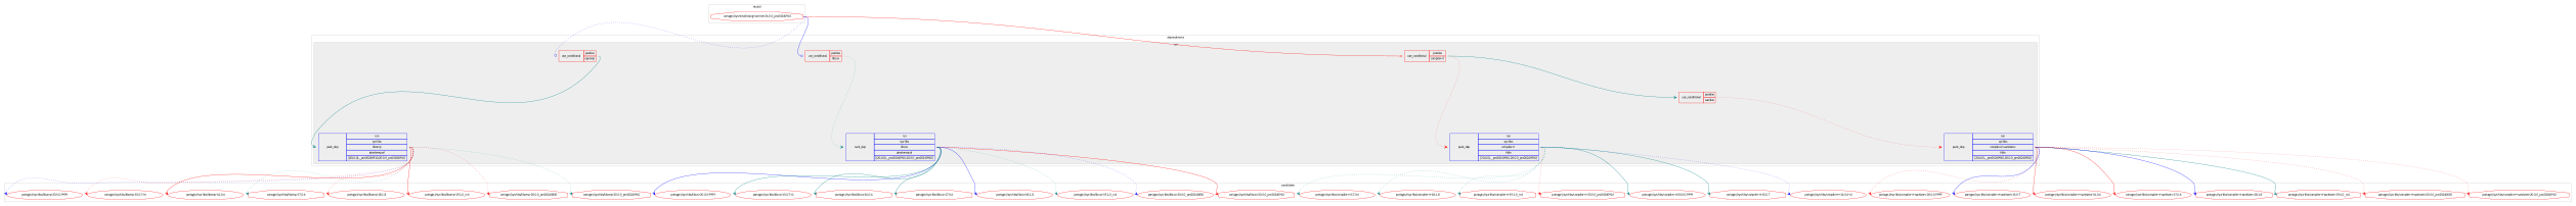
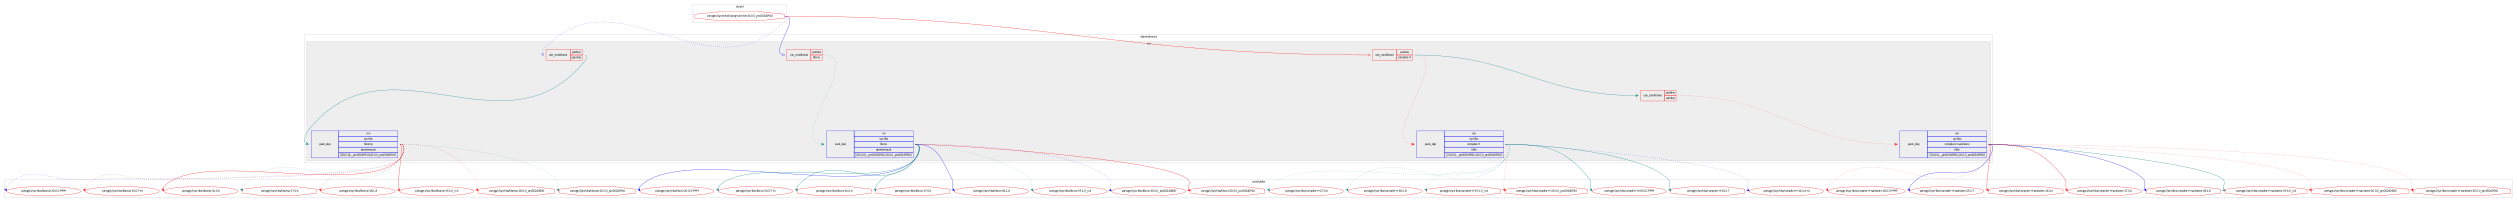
  digraph {
    compound=true
    concentrate=true
    fontname="IBM Plex Sans"
    fontsize=10
    newrank=true
    rankdir=TB
    ranksep=1.5
    node [color=red fontname="IBM Plex Sans" fontsize=10 shape=ellipse]
    edge [arrowhead=vee color=red fontname="IBM Plex Sans" headport=w style=dotted tailport=e weight=100]
    n1 [label="portage://sys-devel/clang-runtime-26.0.0_pre20240910" shape=octagon width=4]
    n2 [color=blue label=<<TABLE BORDER="0" CELLBORDER="1" CELLSPACING="0" CELLPADDING="4" WIDTH="220"><TR><TD ROWSPAN="6" CELLPADDING="30">pack_dep</TD></TR><TR><TD WIDTH="110">run</TD></TR><TR><TD>sys-libs</TD></TR><TR><TD>compiler-rt</TD></TR><TR><TD>tilde</TD></TR><TR><TD>[[20,0,0],,_pre20240910,20.0.0_pre20240910]</TD></TR></TABLE>> shape=none]
    n3 [color=blue label=<<TABLE BORDER="0" CELLBORDER="1" CELLSPACING="0" CELLPADDING="4" WIDTH="220"><TR><TD ROWSPAN="6" CELLPADDING="30">pack_dep</TD></TR><TR><TD WIDTH="110">run</TD></TR><TR><TD>sys-libs</TD></TR><TR><TD>compiler-rt-sanitizers</TD></TR><TR><TD>tilde</TD></TR><TR><TD>[[20,0,0],,_pre20240910,20.0.0_pre20240910]</TD></TR></TABLE>> shape=none]
    n4 [label=<<TABLE BORDER="0" CELLBORDER="1" CELLSPACING="0" CELLPADDING="4"><TR><TD ROWSPAN="3" CELLPADDING="10">use_conditional</TD></TR><TR><TD>positive</TD></TR><TR><TD>sanitize</TD></TR></TABLE>> shape=none]
    n5 [label=<<TABLE BORDER="0" CELLBORDER="1" CELLSPACING="0" CELLPADDING="4"><TR><TD ROWSPAN="3" CELLPADDING="10">use_conditional</TD></TR><TR><TD>positive</TD></TR><TR><TD>compiler-rt</TD></TR></TABLE>> shape=none]
    n6 [color=blue label=<<TABLE BORDER="0" CELLBORDER="1" CELLSPACING="0" CELLPADDING="4" WIDTH="220"><TR><TD ROWSPAN="6" CELLPADDING="30">pack_dep</TD></TR><TR><TD WIDTH="110">run</TD></TR><TR><TD>sys-libs</TD></TR><TR><TD>libcxx</TD></TR><TR><TD>greaterequal</TD></TR><TR><TD>[[20,0,0],,_pre20240910,20.0.0_pre20240910]</TD></TR></TABLE>> shape=none]
    n7 [label=<<TABLE BORDER="0" CELLBORDER="1" CELLSPACING="0" CELLPADDING="4"><TR><TD ROWSPAN="3" CELLPADDING="10">use_conditional</TD></TR><TR><TD>positive</TD></TR><TR><TD>libcxx</TD></TR></TABLE>> shape=none]
    n8 [color=blue label=<<TABLE BORDER="0" CELLBORDER="1" CELLSPACING="0" CELLPADDING="4" WIDTH="220"><TR><TD ROWSPAN="6" CELLPADDING="30">pack_dep</TD></TR><TR><TD WIDTH="110">run</TD></TR><TR><TD>sys-libs</TD></TR><TR><TD>libomp</TD></TR><TR><TD>greaterequal</TD></TR><TR><TD>[[20,0,0],,_pre20240910,20.0.0_pre20240910]</TD></TR></TABLE>> shape=none]
    n9 [label=<<TABLE BORDER="0" CELLBORDER="1" CELLSPACING="0" CELLPADDING="4"><TR><TD ROWSPAN="3" CELLPADDING="10">use_conditional</TD></TR><TR><TD>positive</TD></TR><TR><TD>openmp</TD></TR></TABLE>> shape=none]
    n10 [label="portage://sys-libs/compiler-rt-20.0.0.9999" width=4]
    n11 [label="portage://sys-libs/compiler-rt-20.0.0_pre20240910" shape=octagon width=4]
    n12 [label="portage://sys-libs/compiler-rt-19.1.0_rc4" shape=octagon width=4]
    n13 [label="portage://sys-libs/compiler-rt-18.1.8" width=4]
    n14 [label="portage://sys-libs/compiler-rt-17.0.6" width=4]
    n15 [label="portage://sys-libs/compiler-rt-16.0.6-r4" width=4]
    n16 [label="portage://sys-libs/compiler-rt-15.0.7" shape=octagon width=4]
    n17 [label="portage://sys-libs/compiler-rt-sanitizers-20.0.0.9999" width=4]
    n18 [label="portage://sys-libs/compiler-rt-sanitizers-20.0.0_pre20240910" shape=octagon width=4]
    n19 [label="portage://sys-libs/compiler-rt-sanitizers-20.0.0_pre20240830" shape=octagon width=4]
    n20 [label="portage://sys-libs/compiler-rt-sanitizers-19.6.0_rc4" shape=octagon width=4]
    n21 [label="portage://sys-libs/compiler-rt-sanitizers-18.1.8" shape=octagon width=4]
    n22 [label="portage://use-libs/compiler-rt-sanitizers-17.0.6" width=4]
-   n23 [label="portage://sys-libs/compiler-rt-sanitizers-16.0.6" width=4]
+   n23 [label="portage://sys-libs/compiler-rt-sanitizers-16.0.6" shape=octagon width=4]
    n24 [label="portage://sys-libs/compiler-rt-sanitizers-15.0.7" width=4]
    n25 [label="portage://sys-libs/libcxx-20.0.0.9999" width=4]
    n26 [label="portage://sys-libs/libcxx-20.0.0_pre20240910" shape=octagon width=4]
    n27 [label="portage://sys-libs/libcxx-20.0.0_pre20240830" width=4]
    n28 [label="portage://sys-libs/libcxx-19.1.0_rc4" width=4]
    n29 [label="portage://sys-libs/libcxx-18.1.8" width=4]
    n30 [label="portage://sys-libs/libcxx-17.0.6" shape=octagon width=4]
    n31 [label="portage://sys-libs/libcxx-16.0.6" shape=octagon width=4]
    n32 [label="portage://sys-libs/libcxx-15.0.7-r1" width=4]
    n33 [label="portage://sys-libs/libomp-20.0.0.9999" width=4]
    n34 [label="portage://sys-libs/libomp-20.0.0_pre20240910" shape=octagon width=4]
    n35 [label="portage://sys-libs/libomp-20.0.0_pre20240830" shape=octagon width=4]
    n36 [label="portage://sys-libs/libomp-19.1.0_rc4" width=4]
    n37 [label="portage://sys-libs/libomp-18.1.8" width=4]
    n38 [label="portage://sys-libs/libomp-17.0.6" shape=octagon width=4]
    n39 [label="portage://sys-libs/libomp-16.0.6" width=4]
    n40 [label="portage://sys-libs/libomp-15.0.7-r6" width=4]
    subgraph cluster_1 {
      color=gray
      label=<<i>ebuild</i>>
      n1
    }
    subgraph cluster_2 {
      color=gray
      label=<<i>dependencies</i>>
      subgraph cluster_3 {
        color=gray
        fillcolor="#eeeeee"
        label=<<i>compile</i>>
        style=filled
      }
      subgraph cluster_4 {
        color=gray
        fillcolor="#eeeeee"
        label=<<i>compile and run</i>>
        style=filled
      }
      subgraph cluster_5 {
        color=gray
        fillcolor="#eeeeee"
        label=<<i>run</i>>
        style=filled
        subgraph sub_6 {
          color=gray
          fillcolor="#eeeeee"
          label=<<i>run</i>>
          style=filled
          n5
          subgraph sub_7 {
            color=gray
            fillcolor="#eeeeee"
            label=<<i>run</i>>
            style=filled
            n2
          }
          subgraph sub_8 {
            color=gray
            fillcolor="#eeeeee"
            label=<<i>run</i>>
            style=filled
            n4
            subgraph sub_9 {
              color=gray
              fillcolor="#eeeeee"
              label=<<i>run</i>>
              style=filled
              n3
            }
          }
        }
        subgraph sub_10 {
          color=gray
          fillcolor="#eeeeee"
          label=<<i>run</i>>
          style=filled
          n7
          subgraph sub_11 {
            color=gray
            fillcolor="#eeeeee"
            label=<<i>run</i>>
            style=filled
            n6
          }
        }
        subgraph sub_12 {
          color=gray
          fillcolor="#eeeeee"
          label=<<i>run</i>>
          style=filled
          n9
          subgraph sub_13 {
            color=gray
            fillcolor="#eeeeee"
            label=<<i>run</i>>
            style=filled
            n8
          }
        }
      }
    }
    subgraph cluster_14 {
      color=gray
      label=<<i>candidates</i>>
      rank=same
      subgraph sub_15 {
        color=black
        label=<<i>candidates</i>>
        nodesep=1
        rank=same
        n10
        n11
        n12
        n13
        n14
        n15
        n16
      }
      subgraph sub_16 {
        color=black
        label=<<i>candidates</i>>
        nodesep=1
        rank=same
        n17
        n18
        n19
        n20
        n21
        n22
        n23
        n24
      }
      subgraph sub_17 {
        color=black
        label=<<i>candidates</i>>
        nodesep=1
        rank=same
        n25
        n26
        n27
        n28
        n29
        n30
        n31
        n32
      }
      subgraph sub_18 {
        color=black
        label=<<i>candidates</i>>
        nodesep=1
        rank=same
        n33
        n34
        n35
        n36
        n37
        n38
        n39
        n40
      }
    }
    n1 -> n5 [arrowhead=odot style=solid weight=20]
    n1 -> n7 [arrowhead=odot color=blue style=solid weight=20]
    n1 -> n9 [arrowhead=odot color=blue weight=20]
    n2 -> n10 [color=teal style=solid]
    n2 -> n11
    n2 -> n12 [color=teal]
    n2 -> n13 [color=teal]
    n2 -> n14 [color=teal]
    n2 -> n15 [color=blue]
    n2 -> n16 [color=teal style=solid]
    n3 -> n17
    n3 -> n18
    n3 -> n19
    n3 -> n20 [color=teal style=solid]
    n3 -> n21 [color=blue style=solid]
    n3 -> n22 [style=solid]
    n3 -> n23 [style=solid]
    n3 -> n24 [color=blue style=solid]
    n4 -> n3 [weight=20]
    n5 -> n2 [weight=20]
    n5 -> n4 [color=teal style=solid weight=20]
    n6 -> n25 [color=blue style=solid]
    n6 -> n26 [style=solid]
    n6 -> n27 [color=blue]
    n6 -> n28 [color=teal]
    n6 -> n29 [color=blue style=solid]
    n6 -> n30 [color=teal style=solid]
    n6 -> n31 [color=teal style=solid]
    n6 -> n32 [color=teal style=solid]
    n7 -> n6 [color=teal weight=20]
    n8 -> n33 [color=blue]
    n8 -> n34 [color=teal]
    n8 -> n35
    n8 -> n36 [style=solid]
    n8 -> n37
    n8 -> n38 [color=teal]
    n8 -> n39 [style=solid]
    n8 -> n40
    n9 -> n8 [color=teal style=solid weight=20]
  }
